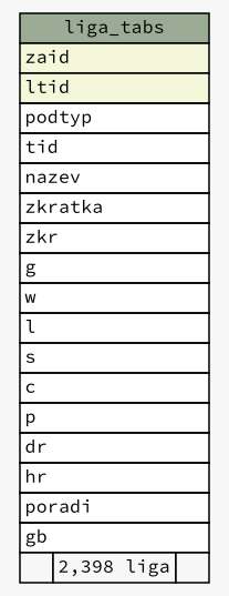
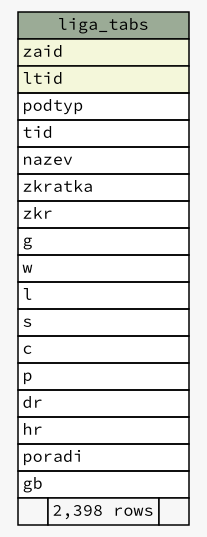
  digraph {
    bgcolor="#f7f7f7"
    fontname="Source Code Pro"
    fontsize=11
    nodesep=0.18
    rankdir=TB
    ranksep=0.46
-   n1 [fontname="Source Code Pro" fontsize=11 label=<     <TABLE BORDER="0" CELLBORDER="1" CELLSPACING="0" BGCOLOR="#ffffff">       <TR><TD COLSPAN="3" BGCOLOR="#9bab96" ALIGN="CENTER">liga_tabs</TD></TR>       <TR><TD PORT="zaid" COLSPAN="3" BGCOLOR="#f4f7da" ALIGN="LEFT">zaid</TD></TR>       <TR><TD PORT="ltid" COLSPAN="3" BGCOLOR="#f4f7da" ALIGN="LEFT">ltid</TD></TR>       <TR><TD PORT="podtyp" COLSPAN="3" ALIGN="LEFT">podtyp</TD></TR>       <TR><TD PORT="tid" COLSPAN="3" ALIGN="LEFT">tid</TD></TR>       <TR><TD PORT="nazev" COLSPAN="3" ALIGN="LEFT">nazev</TD></TR>       <TR><TD PORT="zkratka" COLSPAN="3" ALIGN="LEFT">zkratka</TD></TR>       <TR><TD PORT="zkr" COLSPAN="3" ALIGN="LEFT">zkr</TD></TR>       <TR><TD PORT="g" COLSPAN="3" ALIGN="LEFT">g</TD></TR>       <TR><TD PORT="w" COLSPAN="3" ALIGN="LEFT">w</TD></TR>       <TR><TD PORT="l" COLSPAN="3" ALIGN="LEFT">l</TD></TR>       <TR><TD PORT="s" COLSPAN="3" ALIGN="LEFT">s</TD></TR>       <TR><TD PORT="c" COLSPAN="3" ALIGN="LEFT">c</TD></TR>       <TR><TD PORT="p" COLSPAN="3" ALIGN="LEFT">p</TD></TR>       <TR><TD PORT="dr" COLSPAN="3" ALIGN="LEFT">dr</TD></TR>       <TR><TD PORT="hr" COLSPAN="3" ALIGN="LEFT">hr</TD></TR>       <TR><TD PORT="poradi" COLSPAN="3" ALIGN="LEFT">poradi</TD></TR>       <TR><TD PORT="gb" COLSPAN="3" ALIGN="LEFT">gb</TD></TR>       <TR><TD ALIGN="LEFT" BGCOLOR="#f7f7f7">  </TD><TD ALIGN="RIGHT" BGCOLOR="#f7f7f7">2,398 liga</TD><TD ALIGN="RIGHT" BGCOLOR="#f7f7f7">  </TD></TR>     </TABLE>> shape=plaintext]
+   n1 [fontname="Source Code Pro" fontsize=11 label=<     <TABLE BORDER="0" CELLBORDER="1" CELLSPACING="0" BGCOLOR="#ffffff">       <TR><TD COLSPAN="3" BGCOLOR="#9bab96" ALIGN="CENTER">liga_tabs</TD></TR>       <TR><TD PORT="zaid" COLSPAN="3" BGCOLOR="#f4f7da" ALIGN="LEFT">zaid</TD></TR>       <TR><TD PORT="ltid" COLSPAN="3" BGCOLOR="#f4f7da" ALIGN="LEFT">ltid</TD></TR>       <TR><TD PORT="podtyp" COLSPAN="3" ALIGN="LEFT">podtyp</TD></TR>       <TR><TD PORT="tid" COLSPAN="3" ALIGN="LEFT">tid</TD></TR>       <TR><TD PORT="nazev" COLSPAN="3" ALIGN="LEFT">nazev</TD></TR>       <TR><TD PORT="zkratka" COLSPAN="3" ALIGN="LEFT">zkratka</TD></TR>       <TR><TD PORT="zkr" COLSPAN="3" ALIGN="LEFT">zkr</TD></TR>       <TR><TD PORT="g" COLSPAN="3" ALIGN="LEFT">g</TD></TR>       <TR><TD PORT="w" COLSPAN="3" ALIGN="LEFT">w</TD></TR>       <TR><TD PORT="l" COLSPAN="3" ALIGN="LEFT">l</TD></TR>       <TR><TD PORT="s" COLSPAN="3" ALIGN="LEFT">s</TD></TR>       <TR><TD PORT="c" COLSPAN="3" ALIGN="LEFT">c</TD></TR>       <TR><TD PORT="p" COLSPAN="3" ALIGN="LEFT">p</TD></TR>       <TR><TD PORT="dr" COLSPAN="3" ALIGN="LEFT">dr</TD></TR>       <TR><TD PORT="hr" COLSPAN="3" ALIGN="LEFT">hr</TD></TR>       <TR><TD PORT="poradi" COLSPAN="3" ALIGN="LEFT">poradi</TD></TR>       <TR><TD PORT="gb" COLSPAN="3" ALIGN="LEFT">gb</TD></TR>       <TR><TD ALIGN="LEFT" BGCOLOR="#f7f7f7">  </TD><TD ALIGN="RIGHT" BGCOLOR="#f7f7f7">2,398 rows</TD><TD ALIGN="RIGHT" BGCOLOR="#f7f7f7">  </TD></TR>     </TABLE>> shape=plaintext]
  }
